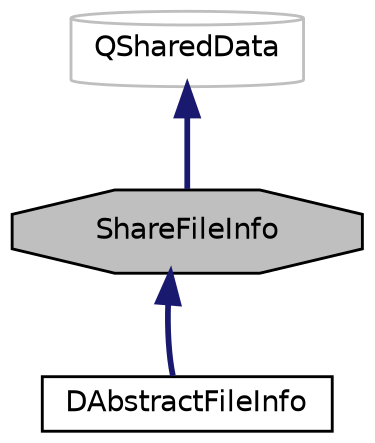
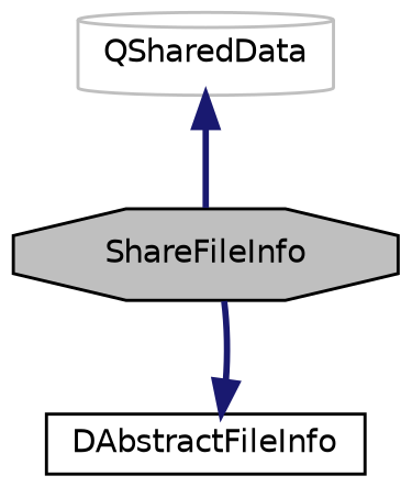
  digraph {
    node [color=black fillcolor=white fontname=Helvetica fontsize=10 style=filled]
    edge [color=midnightblue dir=back fontname=Helvetica fontsize=10 labelfontname=Helvetica labelfontsize=10 style=bold]
    n1 [fillcolor=grey75 fontcolor=black height=0.2 label=ShareFileInfo shape=octagon width=0.4]
    n2 [height=0.2 label=DAbstractFileInfo shape=box width=0.4]
    n3 [color=grey75 height=0.2 label=QSharedData shape=cylinder width=0.4]
-   n1 -> n2
+   n2 -> n1
    n3 -> n1
  }
